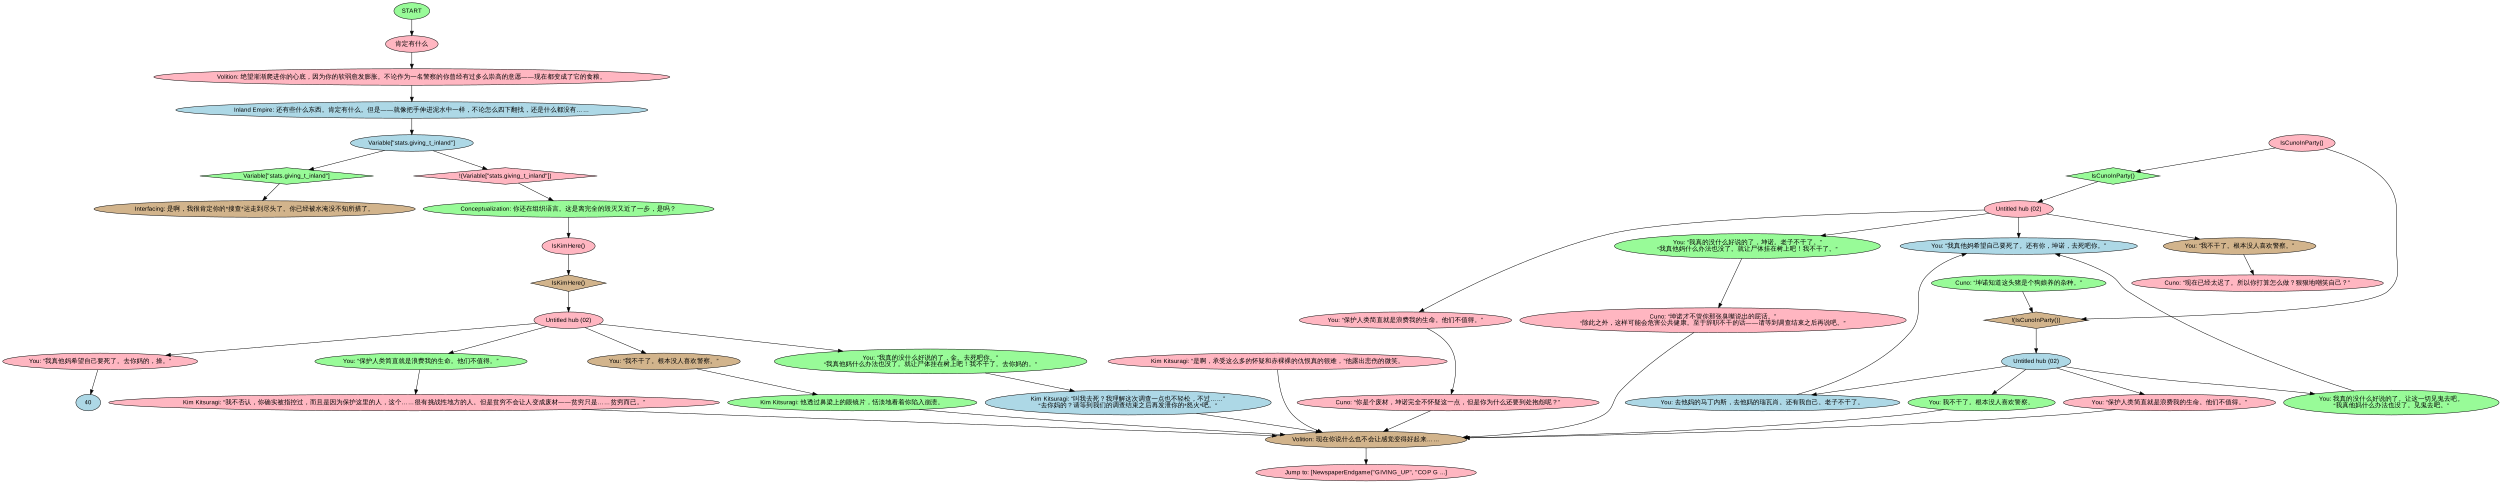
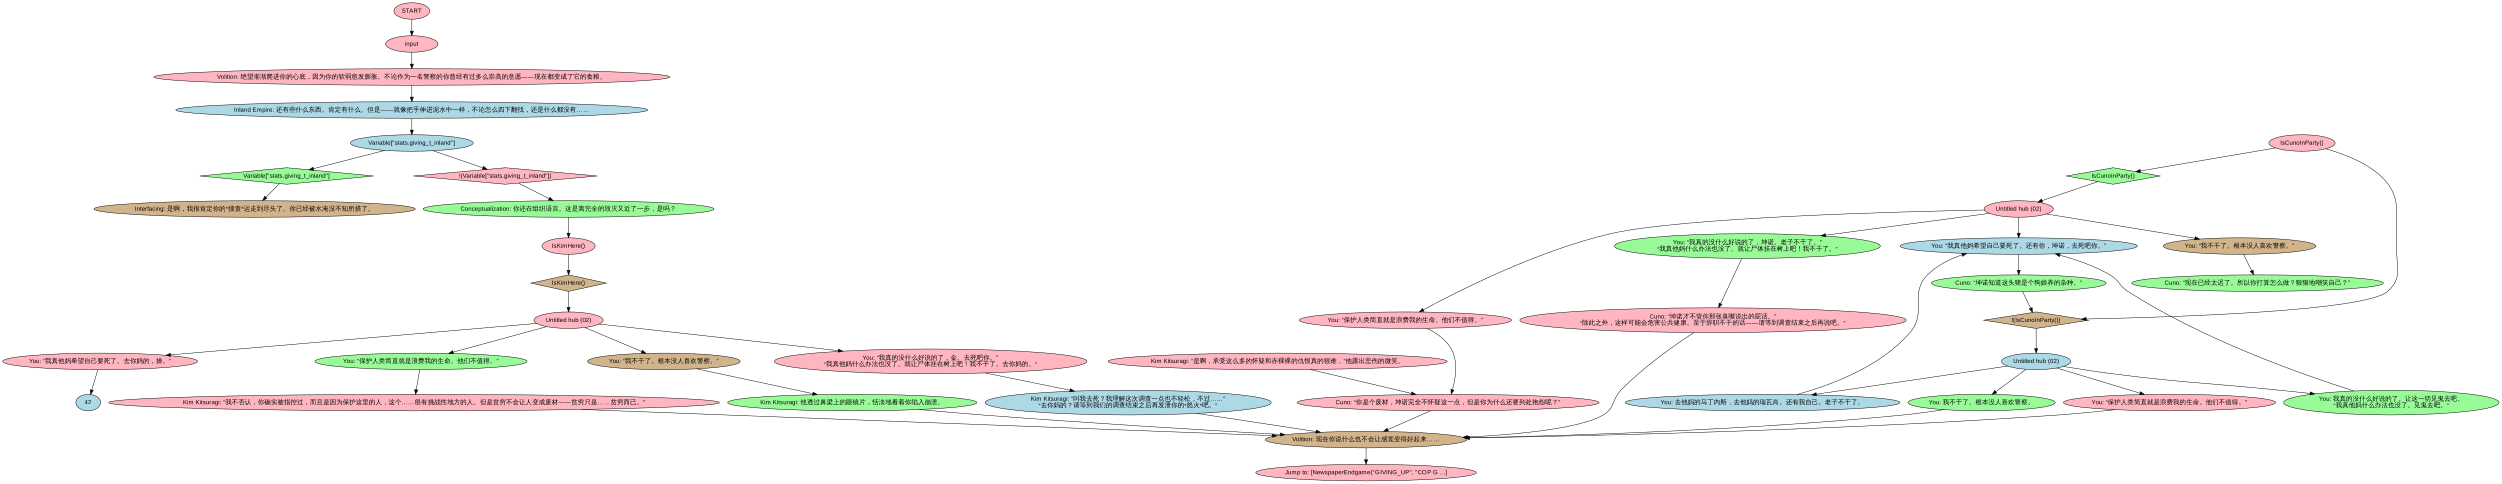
  digraph {
    fontname="Liberation Sans"
    node [fillcolor=lightpink fontname="Liberation Sans" style=filled]
    edge [fontname="Liberation Sans"]
-   n1 [fillcolor=palegreen label=START]
-   n2 [label="肯定有什么"]
+   n1 [label=START]
+   n2 [label=input]
    n3 [label="Volition: 绝望渐渐爬进你的心底，因为你的软弱愈发膨胀。不论作为一名警察的你曾经有过多么崇高的意愿——现在都变成了它的食粮。"]
    n4 [fillcolor=lightblue label="Inland Empire: 还有些什么东西。肯定有什么。但是——就像把手伸进泥水中一样，不论怎么四下翻找，还是什么都没有……"]
    n5 [label="Untitled hub (02)"]
    n6 [label="You: “我真他妈希望自己要死了。去你妈的，操。”"]
    n7 [fillcolor=palegreen label="You: “保护人类简直就是浪费我的生命。他们不值得。”"]
    n8 [fillcolor=tan label="You: “我不干了。根本没人喜欢警察。”"]
-   n9 [fillcolor=palegreen label="You: “我真的没什么好说的了，金。去死吧你。”\n“我真他妈什么办法也没了。就让尸体挂在树上吧！我不干了。去你妈的。”"]
-   40 [fillcolor=lightblue]
+   n9 [label="You: “我真的没什么好说的了，金。去死吧你。”\n“我真他妈什么办法也没了。就让尸体挂在树上吧！我不干了。去你妈的。”"]
+   40 [fillcolor=lightblue label=42]
    n11 [label="Kim Kitsuragi: “我不否认，你确实被指控过，而且是因为保护这里的人，这个……很有挑战性地方的人。但是贫穷不会让人变成废材——贫穷只是……贫穷而已。”"]
    n12 [fillcolor=palegreen label="Kim Kitsuragi: 他透过鼻梁上的眼镜片，恬淡地看着你陷入崩溃。"]
    n13 [fillcolor=lightblue label="Kim Kitsuragi: “叫我去死？我理解这次调查一点也不轻松，不过……”\n“去你妈的？请等到我们的调查结束之后再发泄你的*怒火*吧。”"]
    n14 [label="Untitled hub (02)"]
    n15 [label="You: “保护人类简直就是浪费我的生命。他们不值得。”"]
    n16 [fillcolor=palegreen label="You: “我真的没什么好说的了，坤诺。老子不干了。”\n“我真他妈什么办法也没了。就让尸体挂在树上吧！我不干了。”"]
    n17 [fillcolor=lightblue label="You: “我真他妈希望自己要死了。还有你，坤诺，去死吧你。”"]
    n18 [fillcolor=tan label="You: “我不干了。根本没人喜欢警察。”"]
    n19 [label="Cuno: “你是个废材，坤诺完全不怀疑这一点，但是你为什么还要到处抱怨呢？”"]
    n20 [label="Cuno: “坤诺才不管你那张臭嘴说出的屁话。”\n“除此之外，这样可能会危害公共健康。至于辞职不干的话——请等到调查结束之后再说吧。”"]
    n21 [fillcolor=palegreen label="Cuno: “坤诺知道这头猪是个狗娘养的杂种。”"]
-   n22 [label="Cuno: “现在已经太迟了。所以你打算怎么做？狠狠地嘲笑自己？”"]
+   n22 [fillcolor=palegreen label="Cuno: “现在已经太迟了。所以你打算怎么做？狠狠地嘲笑自己？”"]
    n23 [fillcolor=lightblue label="Variable[\"stats.giving_t_inland\"]"]
    n24 [fillcolor=palegreen label="Variable[\"stats.giving_t_inland\"]" shape=diamond]
    n25 [label="!(Variable[\"stats.giving_t_inland\"])" shape=diamond]
    n26 [fillcolor=tan label="Interfacing: 是啊，我很肯定你的*搜查*运走到尽头了。你已经被水淹没不知所措了。"]
    n27 [fillcolor=palegreen label="Conceptualization: 你还在组织语言。这是离完全的毁灭又近了一步，是吗？"]
    n28 [label="IsKimHere()"]
    n29 [fillcolor=tan label="Volition: 现在你说什么也不会让感觉变得好起来……"]
    n30 [label="Jump to: [NewspaperEndgame(\"GIVING_UP\", \"COP G ...]"]
    n31 [fillcolor=tan label="IsKimHere()" shape=diamond]
    n32 [label="You: “保护人类简直就是浪费我的生命。他们不值得。”"]
    n33 [fillcolor=lightblue label="You: 去他妈的马丁内斯，去他妈的瑞瓦肖。还有我自己。老子不干了。"]
    n34 [label="IsCunoInParty()"]
    n35 [fillcolor=palegreen label="IsCunoInParty()" shape=diamond]
    n36 [fillcolor=tan label="!(IsCunoInParty())" shape=diamond]
    n37 [fillcolor=lightblue label="Untitled hub (02)"]
    n38 [fillcolor=palegreen label="You: 我不干了。根本没人喜欢警察。"]
    n39 [fillcolor=palegreen label="You: 我真的没什么好说的了。让这一切见鬼去吧。\n“我真他妈什么办法也没了。见鬼去吧。”"]
    n40 [label="Kim Kitsuragi: “是啊，承受这么多的怀疑和赤裸裸的仇恨真的很难，”他露出悲伤的微笑。"]
    n1 -> n2
    n2 -> n3
    n3 -> n4
    n4 -> n23
    n5 -> n6
    n5 -> n7
    n5 -> n8
    n5 -> n9
    n6 -> 40
    n7 -> n11
    n8 -> n12
    n9 -> n13
    n11 -> n29
    n12 -> n29
    n13 -> n29
    n14 -> n15
    n14 -> n16
    n14 -> n17
    n14 -> n18
    n15 -> n19
    n16 -> n20
+   n17 -> n21
    n18 -> n22
    n19 -> n29
    n20 -> n29
    n21 -> n36
    n23 -> n24
    n23 -> n25
    n24 -> n26
    n25 -> n27
    n27 -> n28
    n28 -> n31
    n29 -> n30
    n31 -> n5
    n32 -> n29
    n33 -> n17
    n34 -> n35
    n34 -> n36
    n35 -> n14
    n36 -> n37
    n37 -> n32
    n37 -> n33
    n37 -> n38
    n37 -> n39
    n38 -> n29
    n39 -> n17
-   n40 -> n29
+   n40 -> n19
  }
